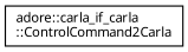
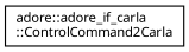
  digraph {
    rankdir=LR
    fontname="Noto Sans"
-   n1 [color=black fillcolor=white fontname="Noto Sans" fontsize=10 height=0.2 label="adore::carla_if_carla\l::ControlCommand2Carla" shape=record style=filled width=0.4]
+   n1 [color=black fillcolor=white fontname="Noto Sans" fontsize=10 height=0.2 label="adore::adore_if_carla\l::ControlCommand2Carla" shape=record style=filled width=0.4]
  }
